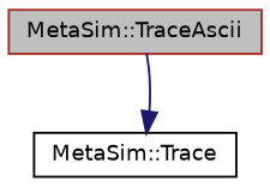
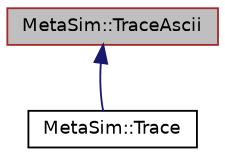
  digraph {
    node [fontname=Helvetica fontsize=10 shape=record style=filled]
    n1 [color=brown fillcolor=grey75 fontcolor=black height=0.2 label="MetaSim::TraceAscii" width=0.4]
    n2 [color=black fillcolor=white height=0.2 label="MetaSim::Trace" width=0.4]
-   n2 -> n1 [color=midnightblue dir=back fontname=Helvetica fontsize=10 labelfontname=Helvetica labelfontsize=10 style=solid]
+   n1 -> n2 [color=midnightblue dir=back fontname=Helvetica fontsize=10 labelfontname=Helvetica labelfontsize=10 style=solid]
  }
